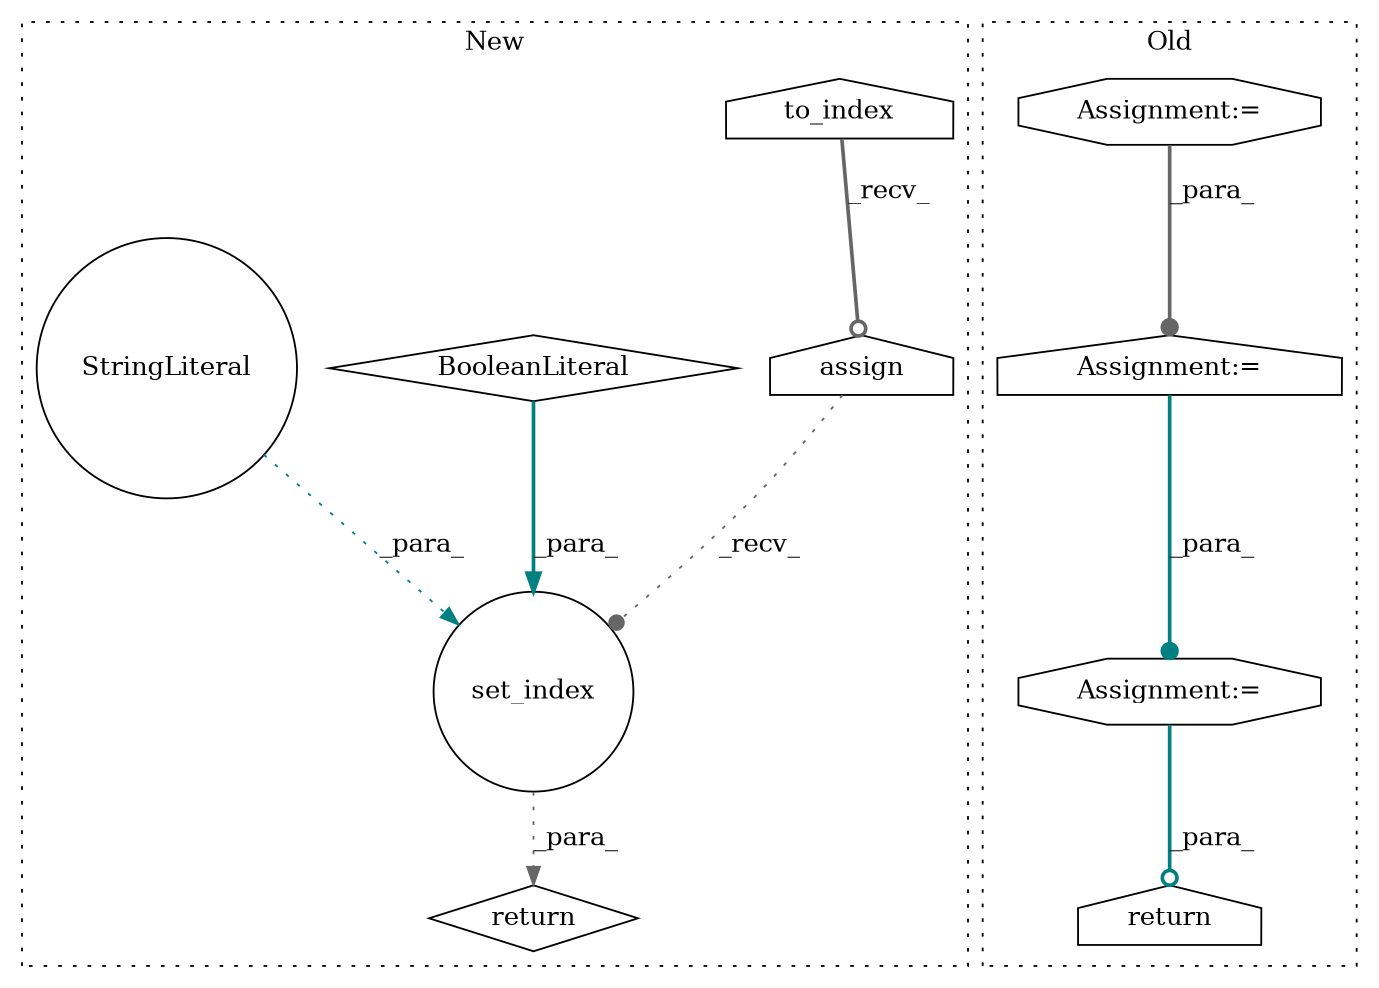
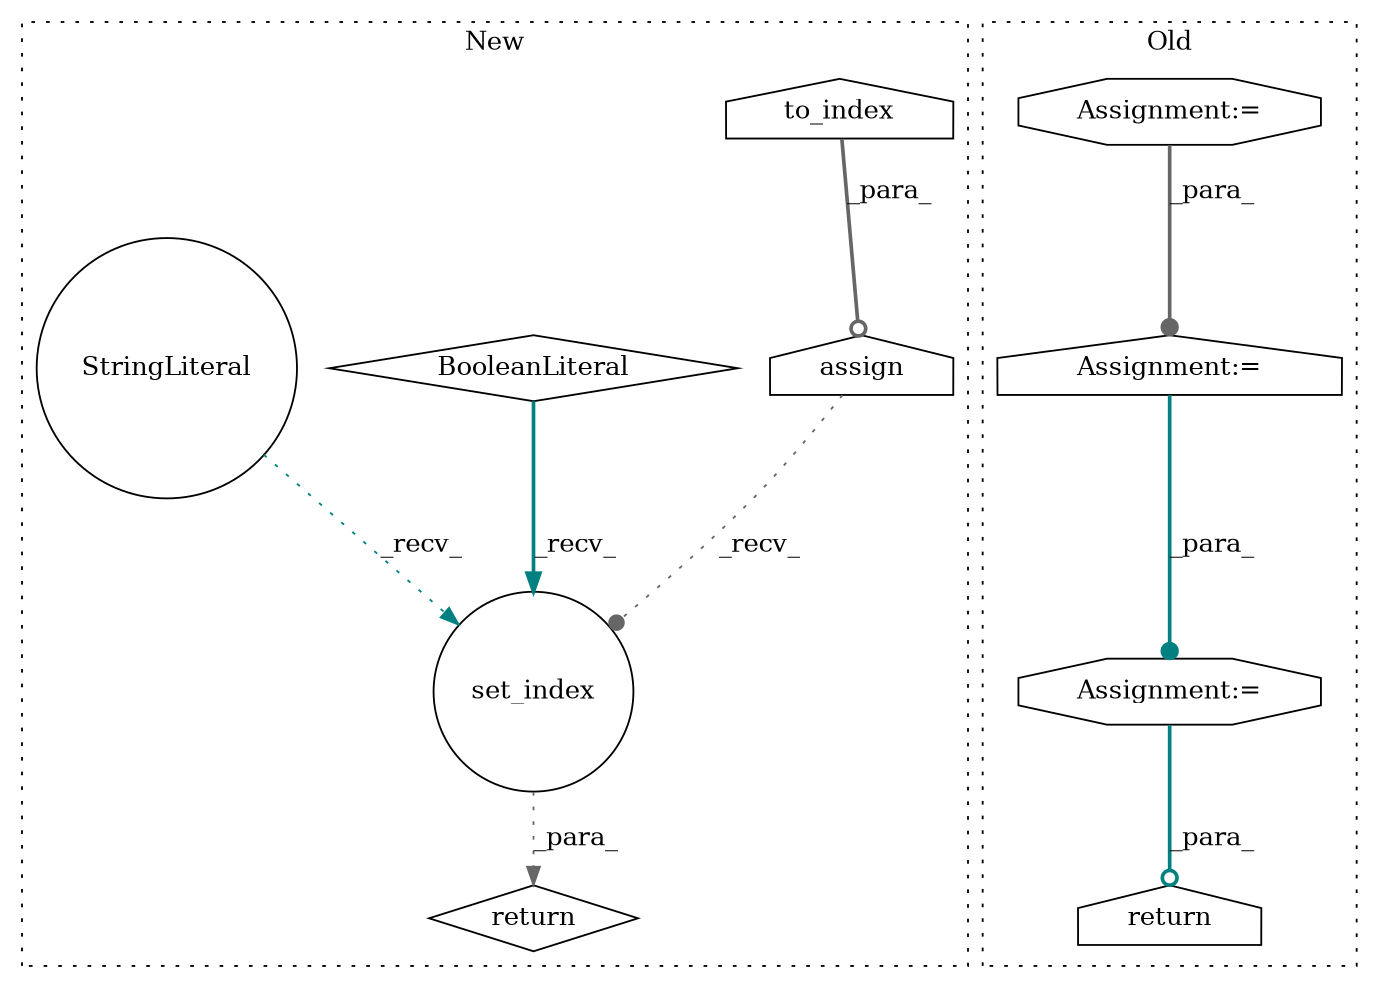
  digraph {
    node [a=32 l=1 shape=house]
    edge [arrowhead=normal color=gray40 style=bold]
    n1 [l="12,1" label=to_index s="2846,2911"]
    n2 [a=41 l=7 label=return s=3775 shape=diamond]
    n3 [l="10,1" label=set_index s="3025,3053" shape=circle]
    n4 [a=9 l=5 label=BooleanLiteral s=3042 shape=diamond]
    n5 [a=45 l=6 label=StringLiteral s=3035 shape=circle]
    n6 [l="7,1" label=assign s="2832,2912"]
    n7 [a=41 l=7 label=return s=3949]
    n8 [a=7 label="Assignment:=" s=2830 shape=octagon]
    n9 [a=7 label="Assignment:=" s=2857]
    n10 [a=7 label="Assignment:=" s=3108 shape=octagon]
    subgraph cluster_1 {
      label=New
      style=dotted
      n1
      n2
      n3
      n4
      n5
      n6
    }
    subgraph cluster_2 {
      label=Old
      style=dotted
      n7
      n8
      n9
      n10
    }
-   n1 -> n6 [arrowhead=odot label=_recv_]
+   n1 -> n6 [arrowhead=odot label=_para_]
    n3 -> n2 [label=_para_ style=dotted]
-   n4 -> n3 [color=teal label=_para_]
-   n5 -> n3 [color=teal label=_para_ style=dotted]
+   n4 -> n3 [color=teal label=_recv_]
+   n5 -> n3 [color=teal label=_recv_ style=dotted]
    n6 -> n3 [arrowhead=dot label=_recv_ style=dotted]
    n8 -> n9 [arrowhead=dot label=_para_]
    n9 -> n10 [arrowhead=dot color=teal label=_para_]
    n10 -> n7 [arrowhead=odot color=teal label=_para_]
  }
